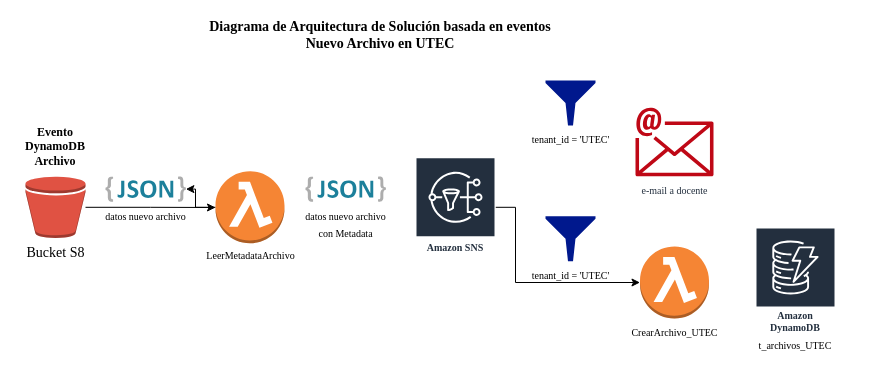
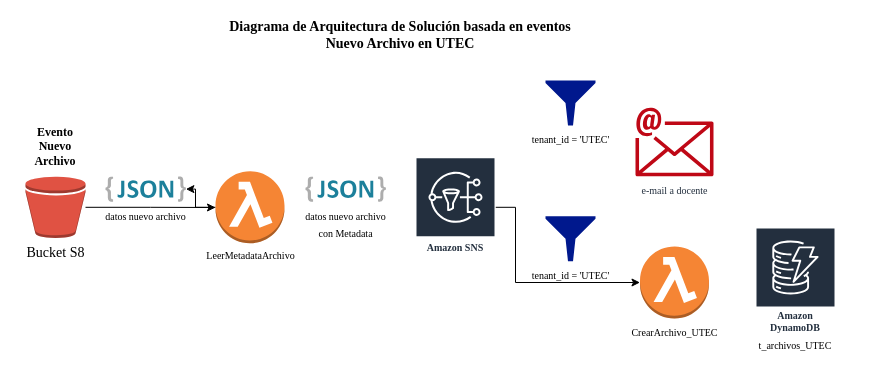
  <mxCell id="0" />
  <mxCell id="1" parent="0" />
- <mxCell id="2" value="&lt;font style=&quot;font-size: 14px;&quot; face=&quot;Verdana&quot;&gt;&lt;b&gt;Diagrama de Arquitectura de Solución basada en eventos&lt;br&gt;Nuevo Archivo en UTEC&lt;br&gt;&lt;/b&gt;&lt;/font&gt;" style="text;html=1;strokeColor=none;fillColor=none;align=center;verticalAlign=middle;whiteSpace=wrap;rounded=0;" vertex="1" parent="1"><mxGeometry x="65" y="20" width="630" height="30" as="geometry" /></mxCell>
+ <mxCell id="2" value="&lt;font style=&quot;font-size: 14px;&quot; face=&quot;Verdana&quot;&gt;&lt;b&gt;Diagrama de Arquitectura de Solución basada en eventos&lt;br&gt;Nuevo Archivo en UTEC&lt;br&gt;&lt;/b&gt;&lt;/font&gt;" style="text;html=1;strokeColor=none;fillColor=none;align=center;verticalAlign=middle;whiteSpace=wrap;rounded=0;" vertex="1" parent="1"><mxGeometry x="85" y="20" width="630" height="30" as="geometry" /></mxCell>
  <mxCell id="3" style="edgeStyle=orthogonalEdgeStyle;rounded=0;orthogonalLoop=1;jettySize=auto;html=1;fontFamily=Verdana;fontSize=14;" edge="1" parent="1" source="4"><mxGeometry relative="1" as="geometry"><mxPoint x="215" y="207" as="targetPoint" /></mxGeometry></mxCell>
  <mxCell id="4" value="Bucket S8" style="outlineConnect=0;dashed=0;verticalLabelPosition=bottom;verticalAlign=top;align=center;html=1;shape=mxgraph.aws3.bucket;fillColor=#E05243;gradientColor=none;fontFamily=Verdana;fontSize=14;" vertex="1" parent="1"><mxGeometry x="25" y="176" width="60" height="61.5" as="geometry" /></mxCell>
  <mxCell id="5" style="edgeStyle=orthogonalEdgeStyle;rounded=0;orthogonalLoop=1;jettySize=auto;html=1;fontFamily=Verdana;fontSize=12;" edge="1" parent="1" source="6" target="10"><mxGeometry relative="1" as="geometry"><Array as="points"><mxPoint x="515" y="207" /><mxPoint x="515" y="282" /></Array></mxGeometry></mxCell>
  <mxCell id="6" value="Amazon SNS" style="sketch=0;outlineConnect=0;fontColor=#232F3E;gradientColor=none;strokeColor=#ffffff;fillColor=#232F3E;dashed=0;verticalLabelPosition=middle;verticalAlign=bottom;align=center;html=1;whiteSpace=wrap;fontSize=10;fontStyle=1;spacing=3;shape=mxgraph.aws4.productIcon;prIcon=mxgraph.aws4.sns;fontFamily=Verdana;" vertex="1" parent="1"><mxGeometry x="415" y="156.75" width="80" height="100" as="geometry" /></mxCell>
  <mxCell id="7" value="&lt;font style=&quot;font-size: 10px;&quot;&gt;datos nuevo archivo&lt;/font&gt;" style="dashed=0;outlineConnect=0;html=1;align=center;labelPosition=center;verticalLabelPosition=bottom;verticalAlign=top;shape=mxgraph.weblogos.json_2;fontFamily=Verdana;fontSize=14;" vertex="1" parent="1"><mxGeometry x="105" y="176" width="80.4" height="25.2" as="geometry" /></mxCell>
- <mxCell id="8" value="&lt;b&gt;Evento DynamoDB Archivo&lt;/b&gt;" style="text;html=1;strokeColor=none;fillColor=none;align=center;verticalAlign=middle;whiteSpace=wrap;rounded=0;fontFamily=Verdana;fontSize=12;" vertex="1" parent="1"><mxGeometry x="20" y="126" width="70" height="40" as="geometry" /></mxCell>
+ <mxCell id="8" value="&lt;b&gt;Evento Nuevo Archivo&lt;/b&gt;" style="text;html=1;strokeColor=none;fillColor=none;align=center;verticalAlign=middle;whiteSpace=wrap;rounded=0;fontFamily=Verdana;fontSize=12;" vertex="1" parent="1"><mxGeometry x="20" y="126" width="70" height="40" as="geometry" /></mxCell>
  <mxCell id="9" value="&lt;font style=&quot;font-size: 10px;&quot;&gt;e-mail a docente&lt;/font&gt;" style="sketch=0;outlineConnect=0;fontColor=#232F3E;gradientColor=none;fillColor=#BF0816;strokeColor=none;dashed=0;verticalLabelPosition=bottom;verticalAlign=top;align=center;html=1;fontSize=12;fontStyle=0;aspect=fixed;shape=mxgraph.aws4.email;fontFamily=Verdana;" vertex="1" parent="1"><mxGeometry x="635" y="107" width="78" height="69" as="geometry" /></mxCell>
  <mxCell id="10" value="&lt;font style=&quot;font-size: 10px;&quot;&gt;CrearArchivo_UTEC&lt;/font&gt;" style="outlineConnect=0;dashed=0;verticalLabelPosition=bottom;verticalAlign=top;align=center;html=1;shape=mxgraph.aws3.lambda_function;fillColor=#F58534;gradientColor=none;fontFamily=Verdana;fontSize=12;" vertex="1" parent="1"><mxGeometry x="639.5" y="246" width="69" height="72" as="geometry" /></mxCell>
  <mxCell id="11" value="Amazon DynamoDB" style="sketch=0;outlineConnect=0;fontColor=#232F3E;gradientColor=none;strokeColor=#ffffff;fillColor=#232F3E;dashed=0;verticalLabelPosition=middle;verticalAlign=bottom;align=center;html=1;whiteSpace=wrap;fontSize=10;fontStyle=1;spacing=3;shape=mxgraph.aws4.productIcon;prIcon=mxgraph.aws4.dynamodb;fontFamily=Verdana;" vertex="1" parent="1"><mxGeometry x="755" y="227" width="80" height="110" as="geometry" /></mxCell>
  <mxCell id="12" value="&lt;font style=&quot;font-size: 10px;&quot;&gt;tenant_id = 'UTEC'&lt;/font&gt;" style="sketch=0;aspect=fixed;pointerEvents=1;shadow=0;dashed=0;html=1;strokeColor=none;labelPosition=center;verticalLabelPosition=bottom;verticalAlign=top;align=center;fillColor=#00188D;shape=mxgraph.mscae.enterprise.filter;fontFamily=Verdana;fontSize=12;" vertex="1" parent="1"><mxGeometry x="545" y="80" width="50" height="45" as="geometry" /></mxCell>
  <mxCell id="13" style="edgeStyle=orthogonalEdgeStyle;rounded=0;orthogonalLoop=1;jettySize=auto;html=1;fontFamily=Verdana;fontSize=10;" edge="1" parent="1" source="14" target="7"><mxGeometry relative="1" as="geometry" /></mxCell>
  <mxCell id="14" value="LeerMetadataArchivo" style="outlineConnect=0;dashed=0;verticalLabelPosition=bottom;verticalAlign=top;align=center;html=1;shape=mxgraph.aws3.lambda_function;fillColor=#F58534;gradientColor=none;fontFamily=Verdana;fontSize=10;" vertex="1" parent="1"><mxGeometry x="215" y="170.75" width="69" height="72" as="geometry" /></mxCell>
  <mxCell id="15" value="&lt;font style=&quot;font-size: 10px;&quot;&gt;datos nuevo archivo&lt;br&gt;con Metadata&lt;br&gt;&lt;/font&gt;" style="dashed=0;outlineConnect=0;html=1;align=center;labelPosition=center;verticalLabelPosition=bottom;verticalAlign=top;shape=mxgraph.weblogos.json_2;fontFamily=Verdana;fontSize=14;" vertex="1" parent="1"><mxGeometry x="305" y="176" width="80.4" height="25.2" as="geometry" /></mxCell>
  <mxCell id="16" value="&lt;font style=&quot;font-size: 10px;&quot;&gt;tenant_id = 'UTEC'&lt;/font&gt;" style="sketch=0;aspect=fixed;pointerEvents=1;shadow=0;dashed=0;html=1;strokeColor=none;labelPosition=center;verticalLabelPosition=bottom;verticalAlign=top;align=center;fillColor=#00188D;shape=mxgraph.mscae.enterprise.filter;fontFamily=Verdana;fontSize=12;" vertex="1" parent="1"><mxGeometry x="545" y="215.75" width="50" height="45" as="geometry" /></mxCell>
  <mxCell id="17" value="t_archivos_UTEC" style="text;html=1;strokeColor=none;fillColor=none;align=center;verticalAlign=middle;whiteSpace=wrap;rounded=0;fontFamily=Verdana;fontSize=10;" vertex="1" parent="1"><mxGeometry x="730" y="330" width="130" height="30" as="geometry" /></mxCell>
